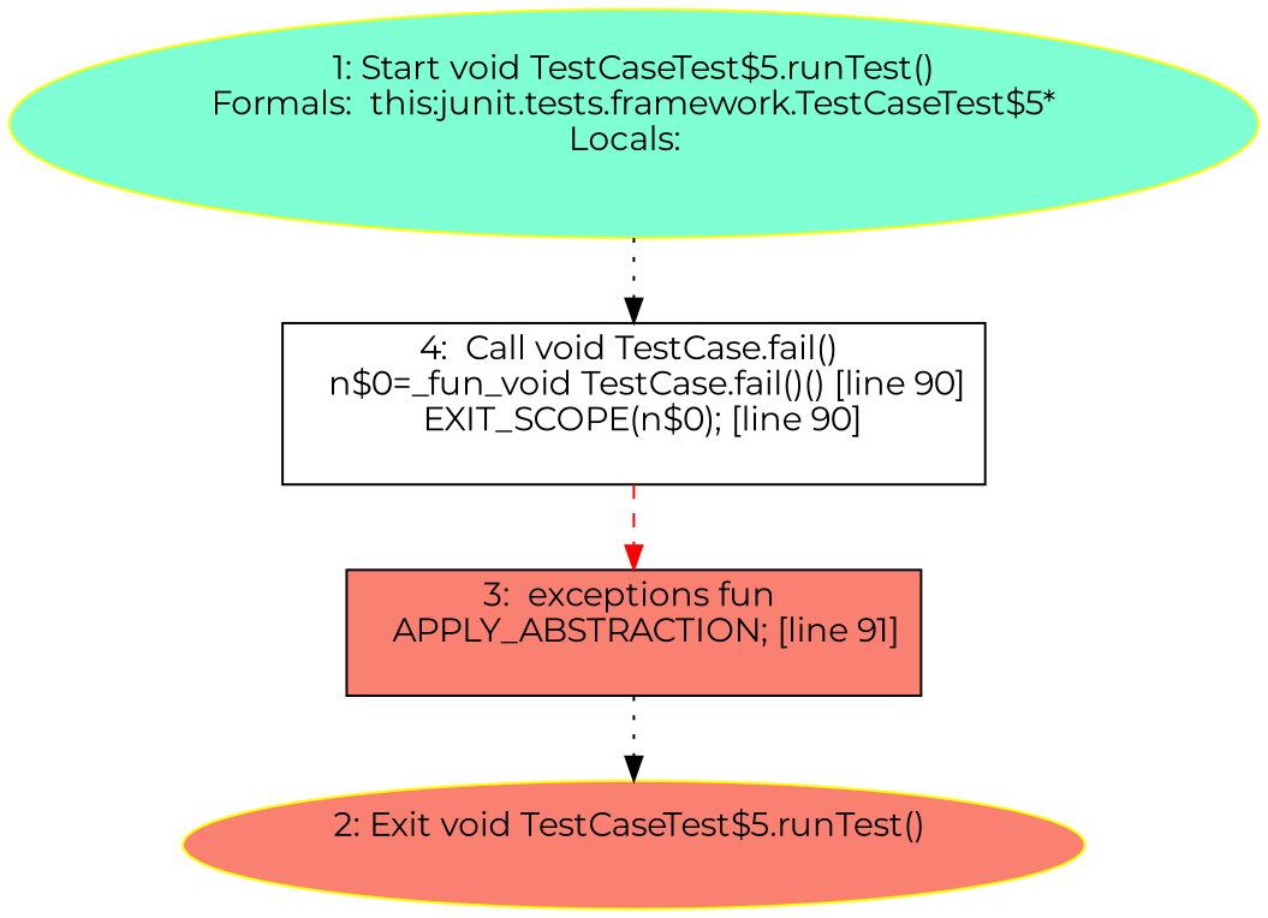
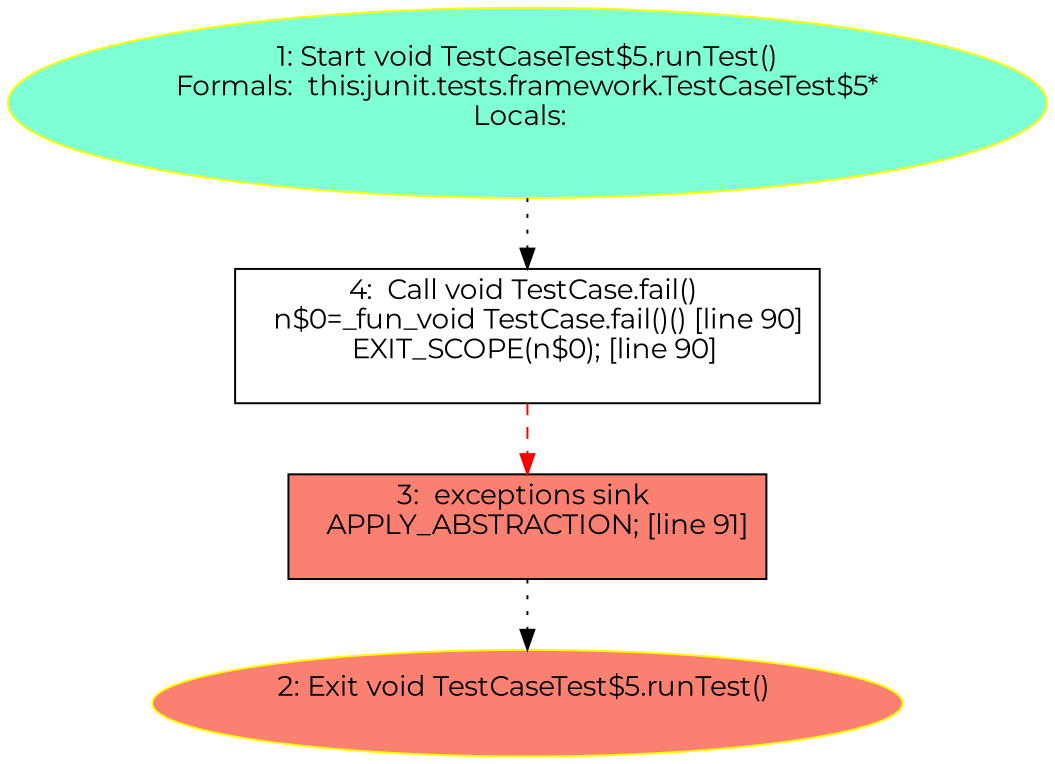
  digraph {
    fontname=Montserrat
    node [fillcolor=salmon fontname=Montserrat style=filled]
    edge [fontname=Montserrat style=dotted]
    n1 [color=yellow fillcolor=aquamarine label="1: Start void TestCaseTest$5.runTest()\nFormals:  this:junit.tests.framework.TestCaseTest$5*\nLocals:  \n  "]
    n2 [fillcolor=white label="4:  Call void TestCase.fail() \n   n$0=_fun_void TestCase.fail()() [line 90]\n  EXIT_SCOPE(n$0); [line 90]\n " shape=box]
-   n3 [label="3:  exceptions fun \n   APPLY_ABSTRACTION; [line 91]\n " shape=box]
+   n3 [label="3:  exceptions sink \n   APPLY_ABSTRACTION; [line 91]\n " shape=box]
    n4 [color=yellow label="2: Exit void TestCaseTest$5.runTest() \n  "]
    n1 -> n2
    n2 -> n3 [color=red style=dashed]
    n3 -> n4
  }
